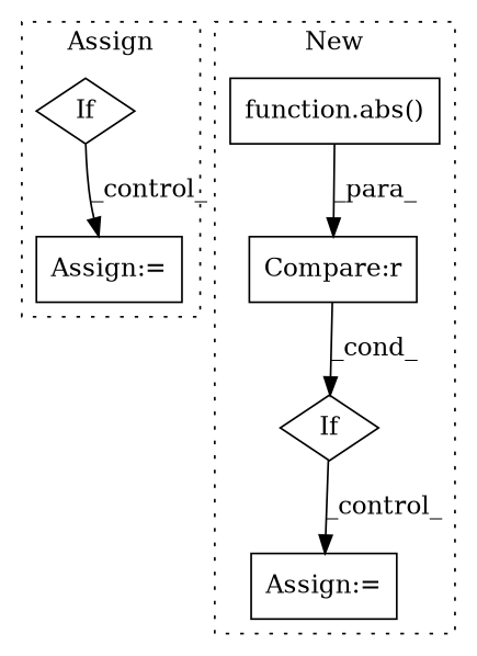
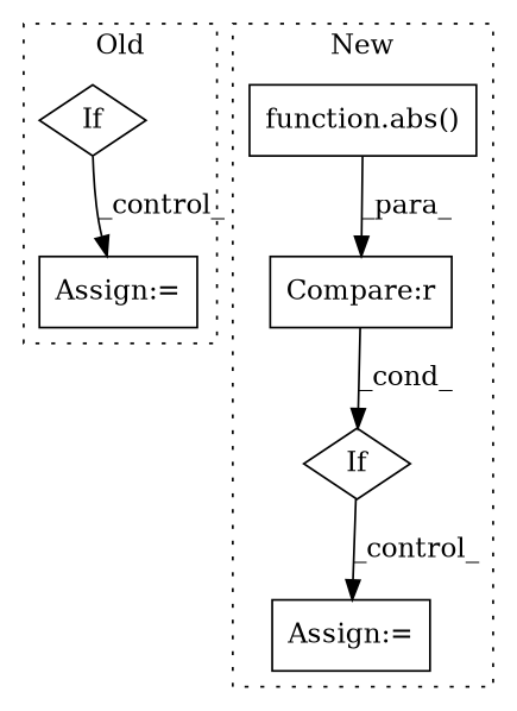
  digraph {
    node [a=96 l=3 shape=box]
    n1 [label=If s=2599 shape=diamond]
    n2 [a=68 label="Assign:=" s=2719]
    n3 [a=75 l="4,1" label="function.abs()" s="3152,3177"]
    n4 [label=If s=3114 shape=diamond]
    n5 [a=40 l=36 label="Compare:r" s=3152]
    n6 [a=68 l=4 label="Assign:=" s=3260]
    subgraph cluster_1 {
-     label=Assign
+     label=Old
      style=dotted
      n1
      n2
    }
    subgraph cluster_2 {
      label=New
      style=dotted
      n3
      n4
      n5
      n6
    }
    n1 -> n2 [label=_control_]
    n3 -> n5 [label=_para_]
    n4 -> n6 [label=_control_]
    n5 -> n4 [label=_cond_]
  }
